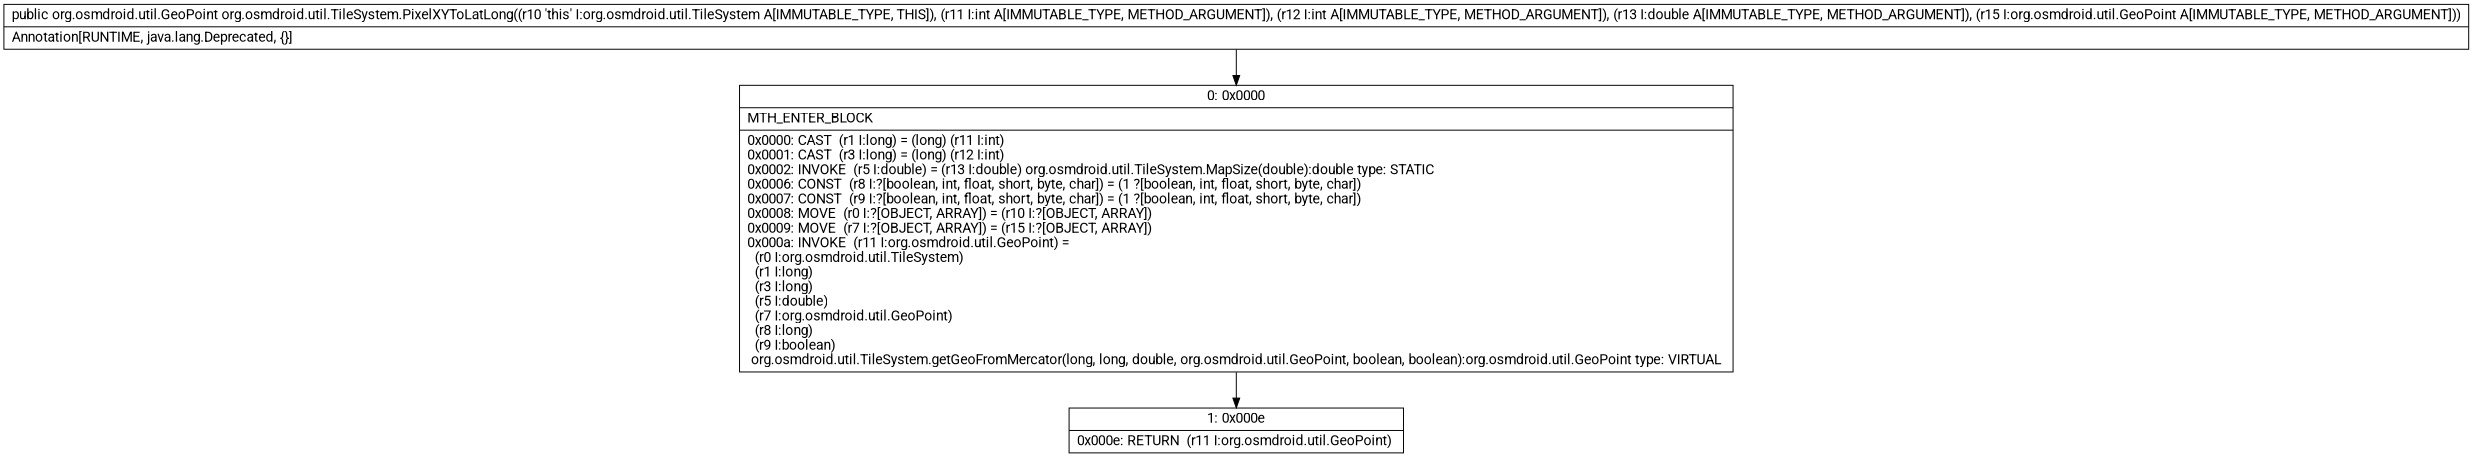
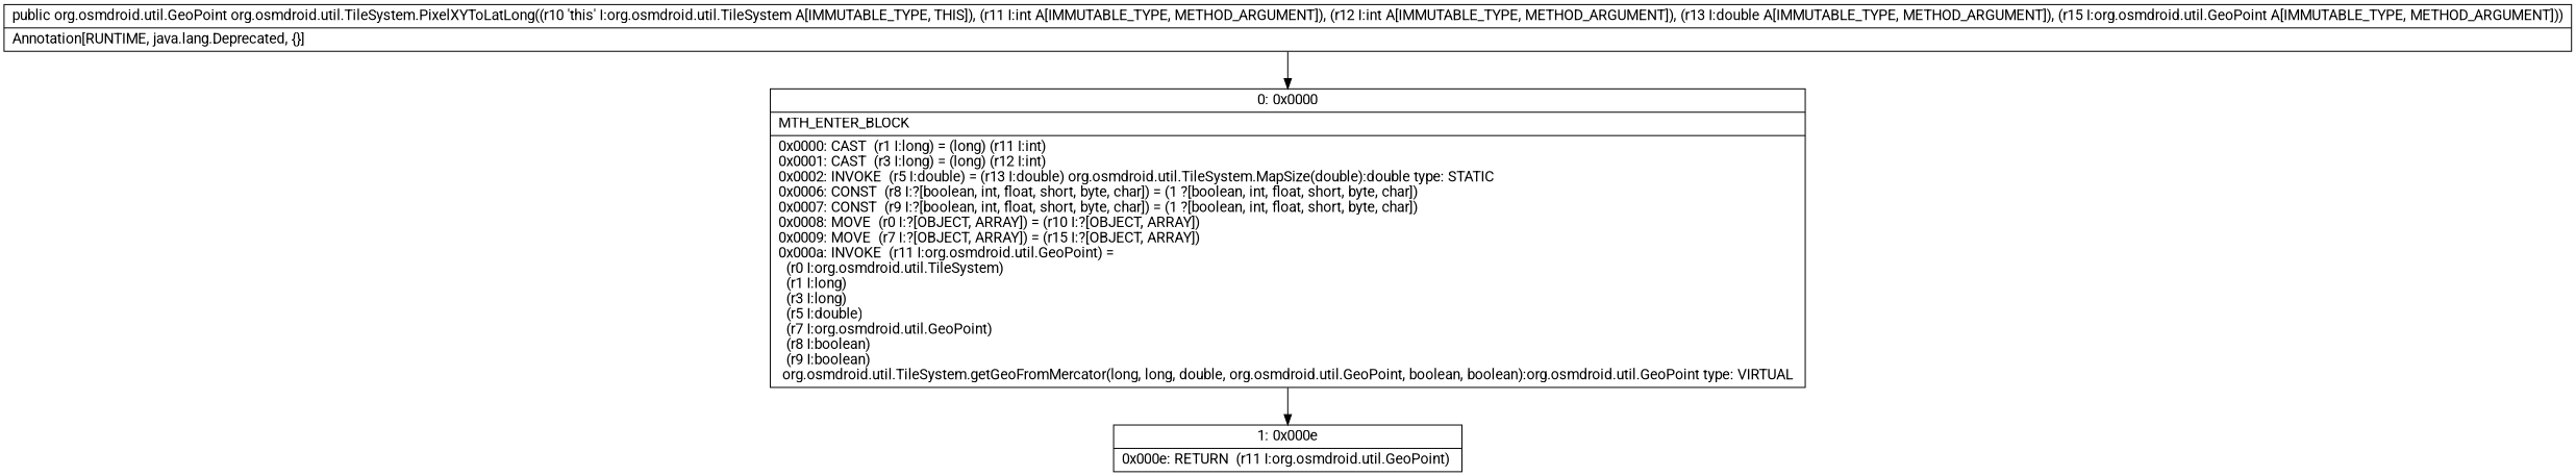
  digraph {
    fontname=Roboto
    node [shape=record fontname=Roboto]
    edge [fontname=Roboto]
-   n1 [label="{0\:\ 0x0000|MTH_ENTER_BLOCK\l|0x0000: CAST  (r1 I:long) = (long) (r11 I:int) \l0x0001: CAST  (r3 I:long) = (long) (r12 I:int) \l0x0002: INVOKE  (r5 I:double) = (r13 I:double) org.osmdroid.util.TileSystem.MapSize(double):double type: STATIC \l0x0006: CONST  (r8 I:?[boolean, int, float, short, byte, char]) = (1 ?[boolean, int, float, short, byte, char]) \l0x0007: CONST  (r9 I:?[boolean, int, float, short, byte, char]) = (1 ?[boolean, int, float, short, byte, char]) \l0x0008: MOVE  (r0 I:?[OBJECT, ARRAY]) = (r10 I:?[OBJECT, ARRAY]) \l0x0009: MOVE  (r7 I:?[OBJECT, ARRAY]) = (r15 I:?[OBJECT, ARRAY]) \l0x000a: INVOKE  (r11 I:org.osmdroid.util.GeoPoint) = \l  (r0 I:org.osmdroid.util.TileSystem)\l  (r1 I:long)\l  (r3 I:long)\l  (r5 I:double)\l  (r7 I:org.osmdroid.util.GeoPoint)\l  (r8 I:long)\l  (r9 I:boolean)\l org.osmdroid.util.TileSystem.getGeoFromMercator(long, long, double, org.osmdroid.util.GeoPoint, boolean, boolean):org.osmdroid.util.GeoPoint type: VIRTUAL \l}"]
+   n1 [label="{0\:\ 0x0000|MTH_ENTER_BLOCK\l|0x0000: CAST  (r1 I:long) = (long) (r11 I:int) \l0x0001: CAST  (r3 I:long) = (long) (r12 I:int) \l0x0002: INVOKE  (r5 I:double) = (r13 I:double) org.osmdroid.util.TileSystem.MapSize(double):double type: STATIC \l0x0006: CONST  (r8 I:?[boolean, int, float, short, byte, char]) = (1 ?[boolean, int, float, short, byte, char]) \l0x0007: CONST  (r9 I:?[boolean, int, float, short, byte, char]) = (1 ?[boolean, int, float, short, byte, char]) \l0x0008: MOVE  (r0 I:?[OBJECT, ARRAY]) = (r10 I:?[OBJECT, ARRAY]) \l0x0009: MOVE  (r7 I:?[OBJECT, ARRAY]) = (r15 I:?[OBJECT, ARRAY]) \l0x000a: INVOKE  (r11 I:org.osmdroid.util.GeoPoint) = \l  (r0 I:org.osmdroid.util.TileSystem)\l  (r1 I:long)\l  (r3 I:long)\l  (r5 I:double)\l  (r7 I:org.osmdroid.util.GeoPoint)\l  (r8 I:boolean)\l  (r9 I:boolean)\l org.osmdroid.util.TileSystem.getGeoFromMercator(long, long, double, org.osmdroid.util.GeoPoint, boolean, boolean):org.osmdroid.util.GeoPoint type: VIRTUAL \l}"]
    n2 [label="{1\:\ 0x000e|0x000e: RETURN  (r11 I:org.osmdroid.util.GeoPoint) \l}"]
    n3 [label="{public org.osmdroid.util.GeoPoint org.osmdroid.util.TileSystem.PixelXYToLatLong((r10 'this' I:org.osmdroid.util.TileSystem A[IMMUTABLE_TYPE, THIS]), (r11 I:int A[IMMUTABLE_TYPE, METHOD_ARGUMENT]), (r12 I:int A[IMMUTABLE_TYPE, METHOD_ARGUMENT]), (r13 I:double A[IMMUTABLE_TYPE, METHOD_ARGUMENT]), (r15 I:org.osmdroid.util.GeoPoint A[IMMUTABLE_TYPE, METHOD_ARGUMENT]))  | Annotation[RUNTIME, java.lang.Deprecated, \{\}]\l}"]
    n1 -> n2
    n3 -> n1
  }
